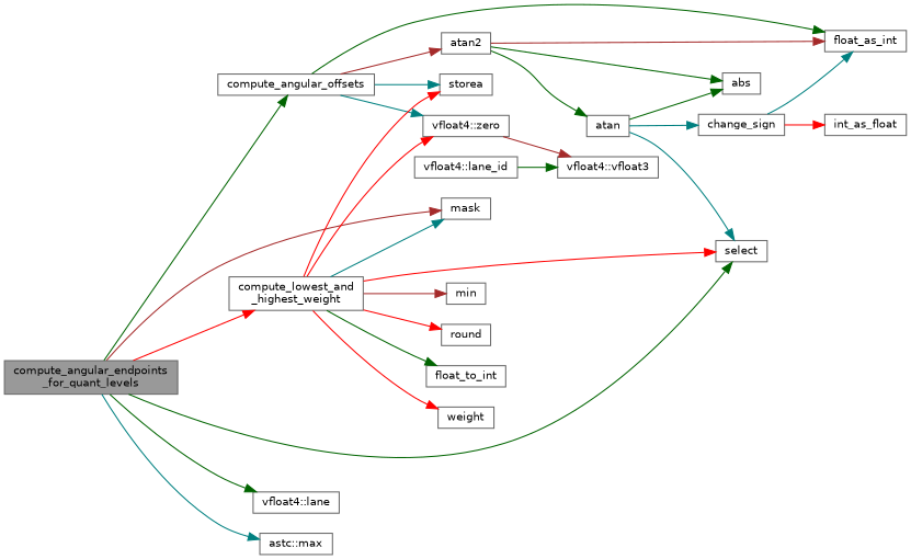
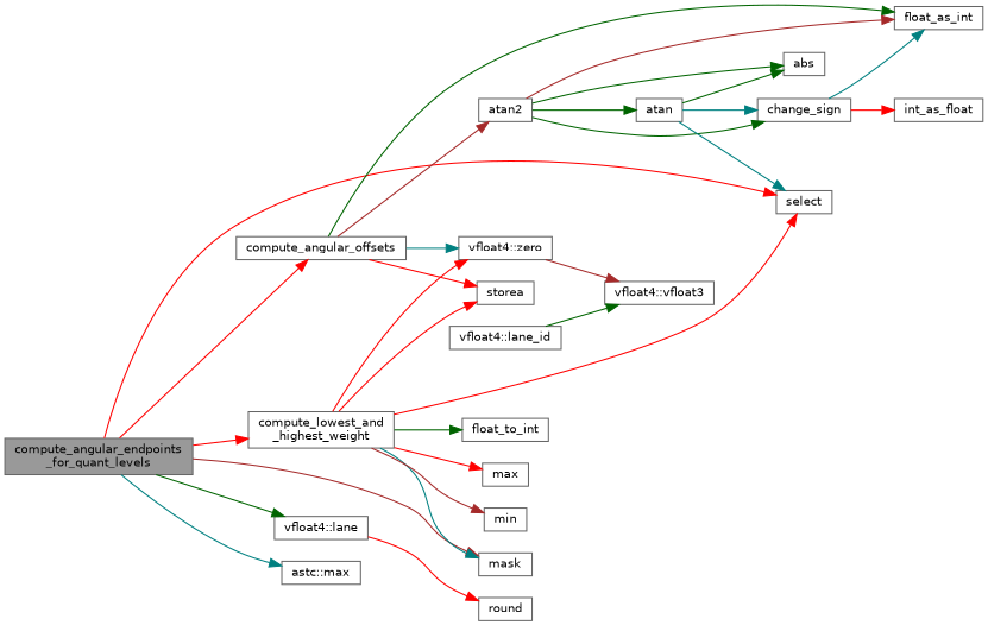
  digraph {
    rankdir=LR
    node [color=grey40 fillcolor=white fontname=Helvetica fontsize=10 shape=box style=filled]
    edge [color=darkgreen fontname=Helvetica fontsize=10 labelfontname=Helvetica labelfontsize=10 style=solid]
    n1 [color=gray40 fillcolor=grey60 fontcolor=black height=0.2 label="compute_angular_endpoints\l_for_quant_levels" width=0.4]
    n2 [height=0.2 label=compute_angular_offsets width=0.4]
    n3 [height=0.2 label=select width=0.4]
    n4 [height=0.2 label="compute_lowest_and\l_highest_weight" width=0.4]
    n5 [height=0.2 label=mask width=0.4]
    n6 [height=0.2 label="vfloat4::lane" width=0.4]
    n7 [height=0.2 label="astc::max" width=0.4]
    n8 [height=0.2 label=atan2 width=0.4]
    n9 [height=0.2 label=float_as_int width=0.4]
    n10 [height=0.2 label=storea width=0.4]
    n11 [height=0.2 label="vfloat4::zero" width=0.4]
    n12 [height=0.2 label=float_to_int width=0.4]
-   n13 [height=0.2 label=weight width=0.4]
+   n13 [height=0.2 label=max width=0.4]
    n14 [height=0.2 label=min width=0.4]
    n15 [height=0.2 label=round width=0.4]
    n16 [height=0.2 label=abs width=0.4]
    n17 [height=0.2 label=atan width=0.4]
    n18 [height=0.2 label=change_sign width=0.4]
    n19 [height=0.2 label="vfloat4::vfloat3" width=0.4]
    n20 [height=0.2 label=int_as_float width=0.4]
    n21 [height=0.2 label="vfloat4::lane_id" width=0.4]
-   n1 -> n2
-   n1 -> n3
+   n1 -> n2 [color=red]
+   n1 -> n3 [color=red]
    n1 -> n4 [color=red]
    n1 -> n5 [color=brown]
    n1 -> n6
    n1 -> n7 [color=teal]
    n2 -> n8 [color=brown]
    n2 -> n9
-   n2 -> n10 [color=teal]
+   n2 -> n10 [color=red]
    n2 -> n11 [color=teal]
    n4 -> n3 [color=red]
    n4 -> n5 [color=teal]
    n4 -> n10 [color=red]
    n4 -> n11 [color=red]
    n4 -> n12
    n4 -> n13 [color=red]
    n4 -> n14 [color=brown]
-   n4 -> n15 [color=red]
+   n6 -> n15 [color=red]
    n8 -> n9 [color=brown]
    n8 -> n16
    n8 -> n17
+   n8 -> n18
    n11 -> n19 [color=brown]
    n17 -> n3 [color=teal]
    n17 -> n16
    n17 -> n18 [color=teal]
    n18 -> n9 [color=teal]
    n18 -> n20 [color=red]
    n21 -> n19
  }
